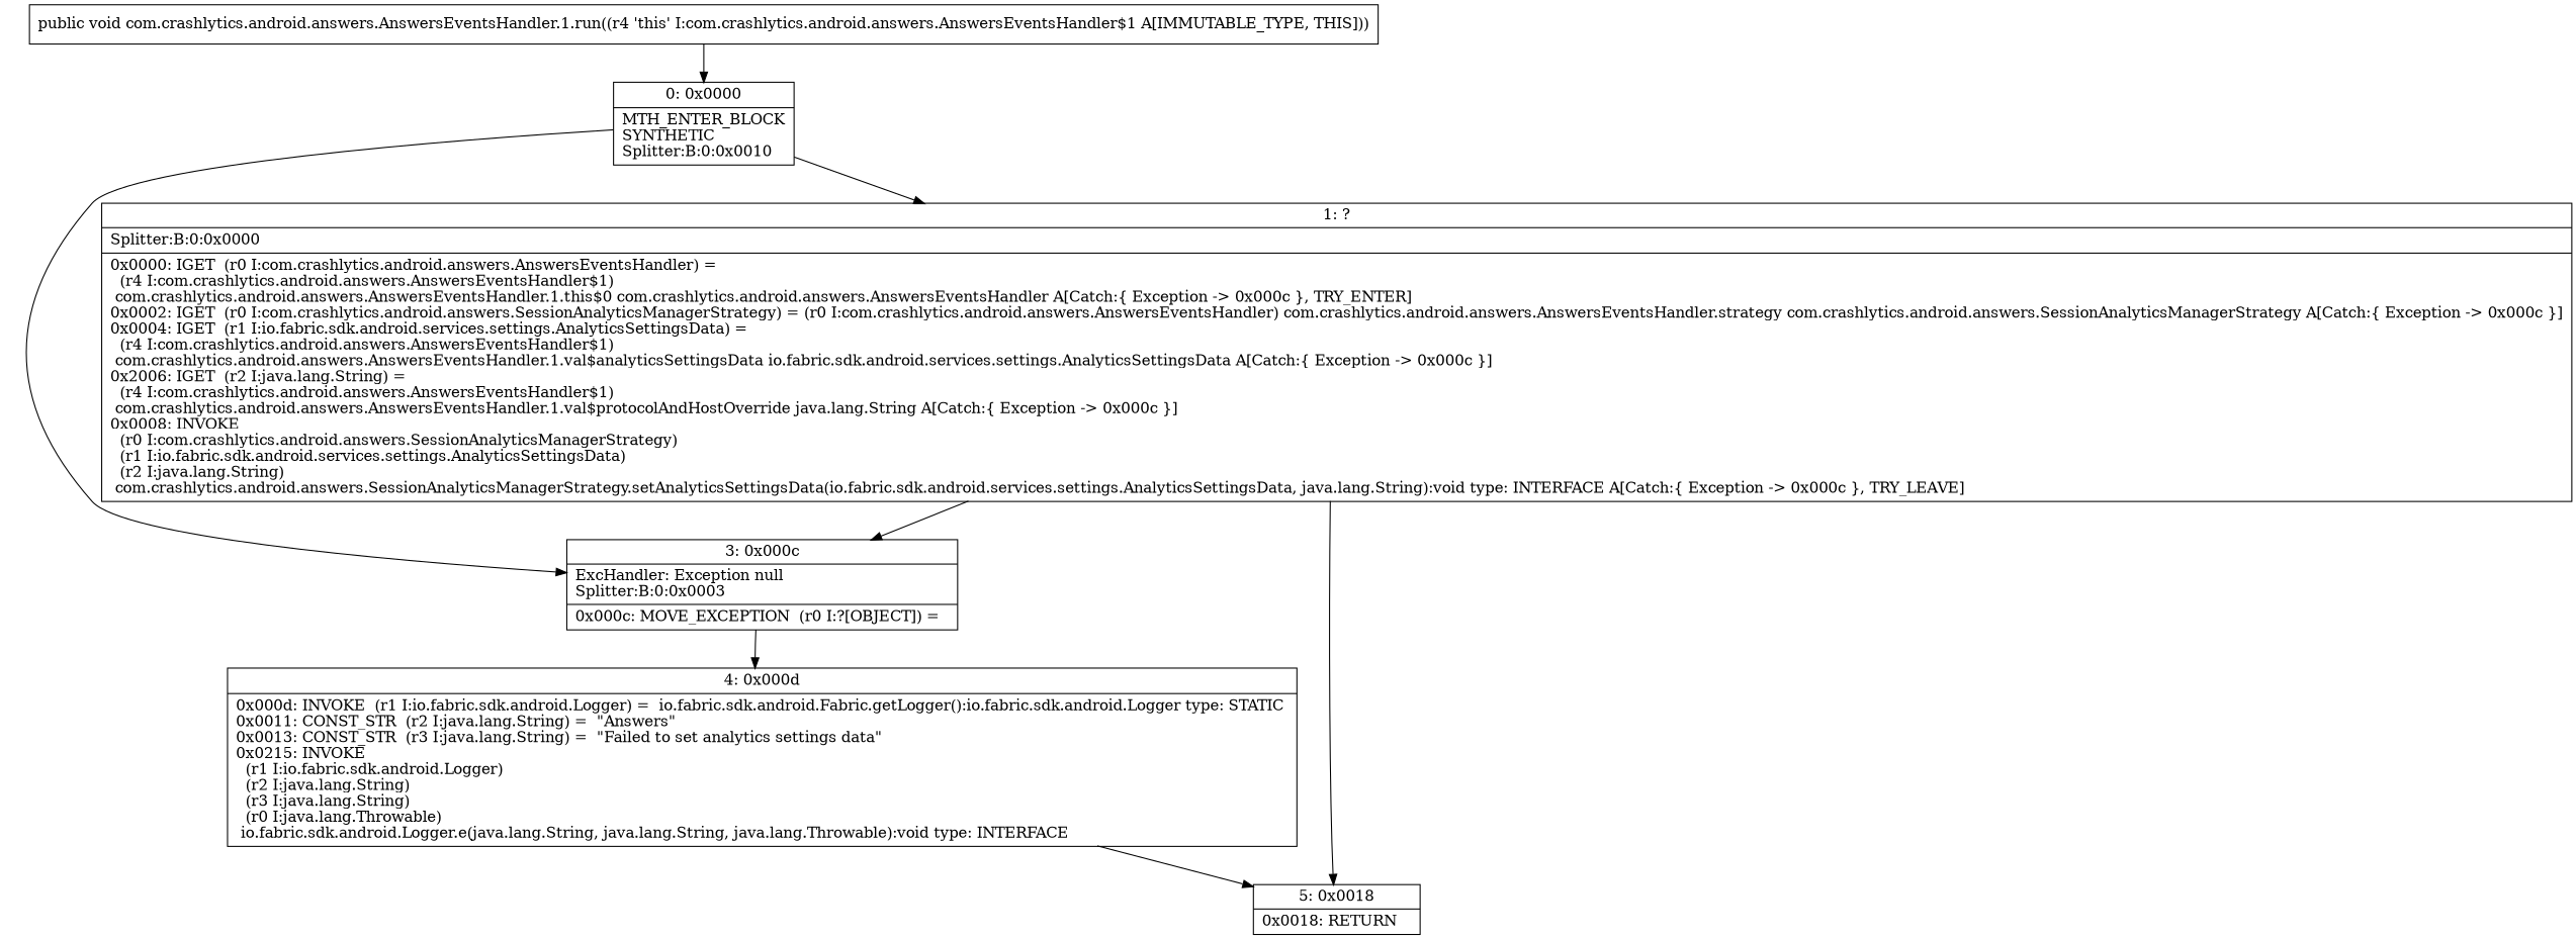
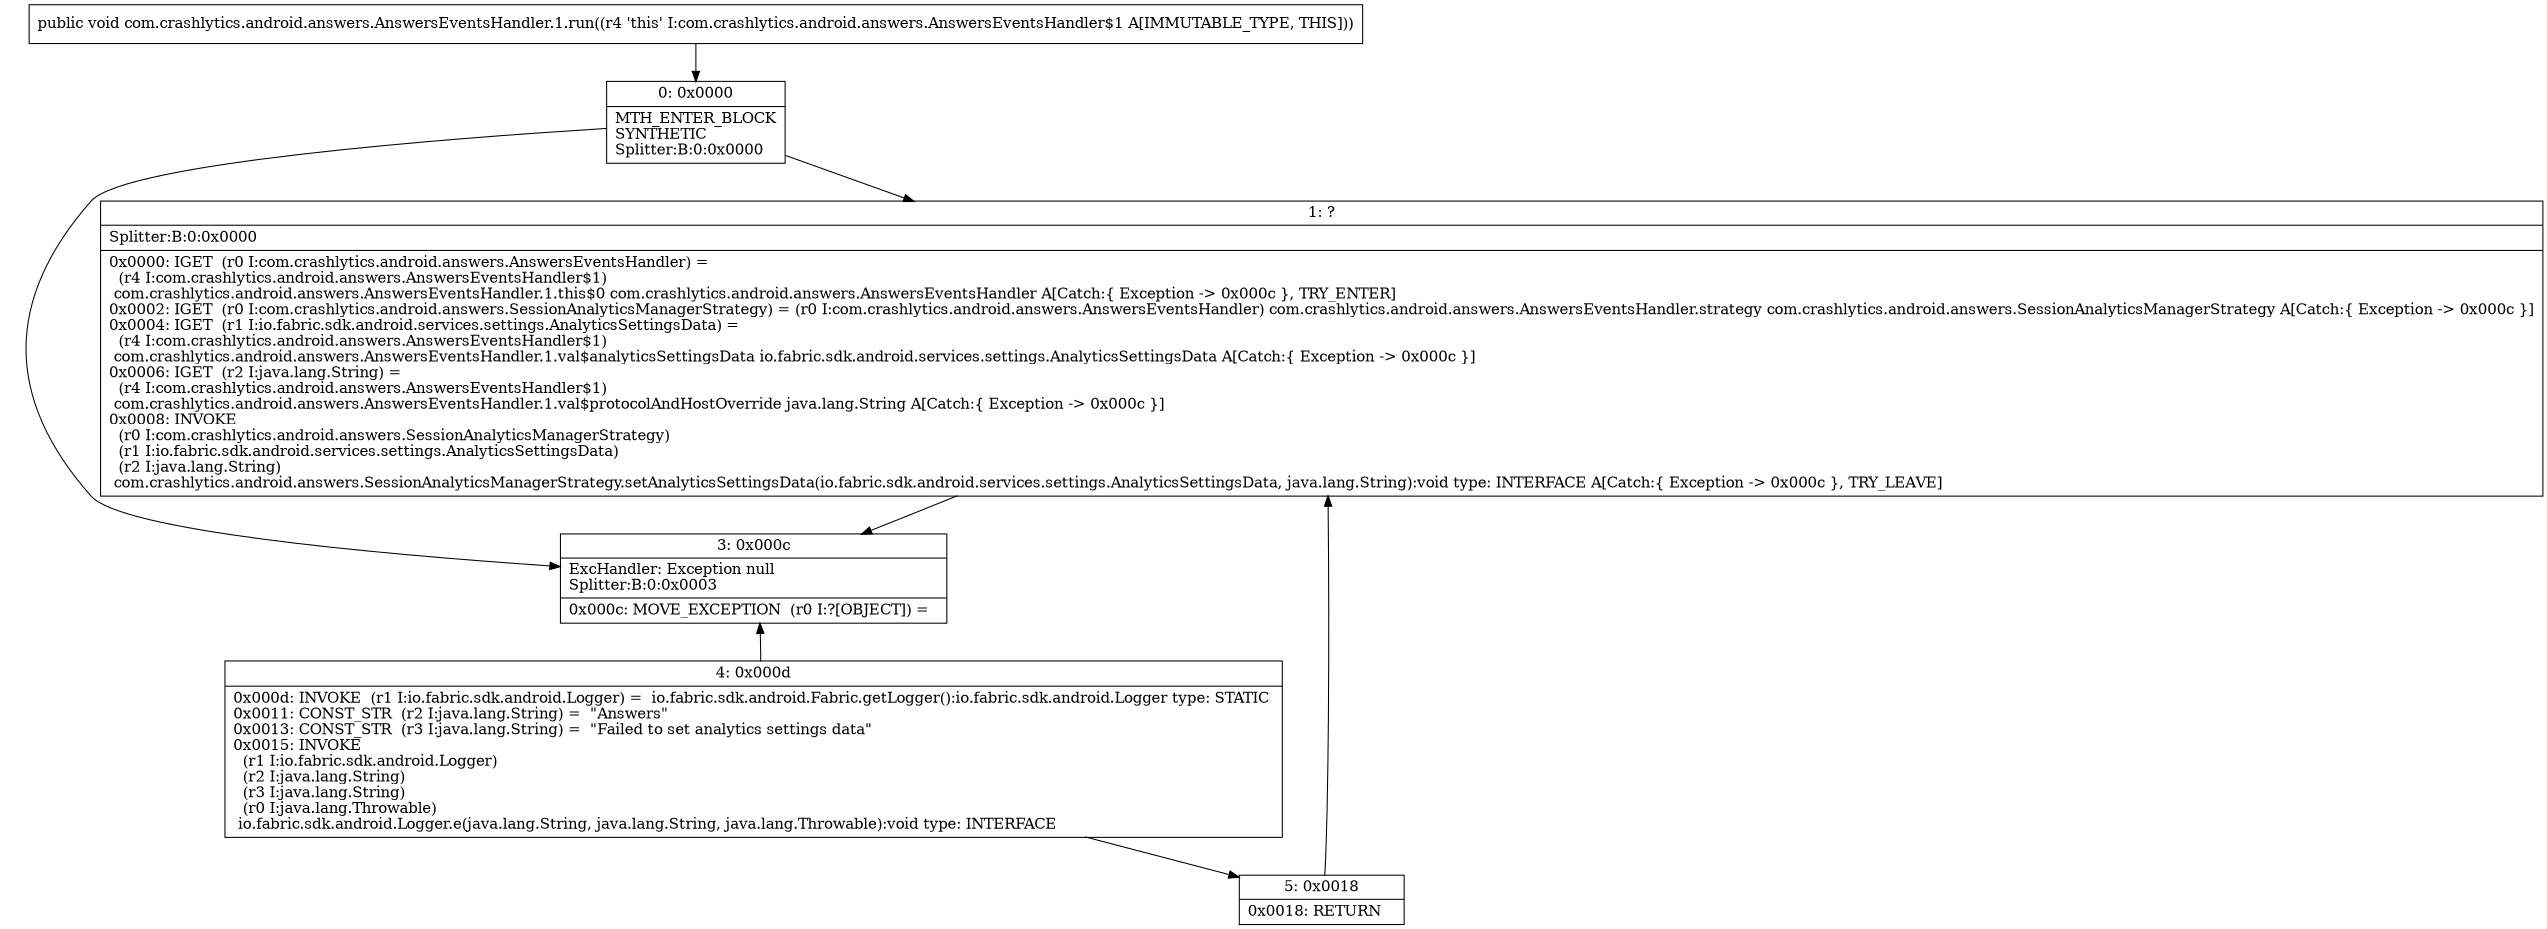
  digraph {
    node [shape=record]
-   n1 [label="{0\:\ 0x0000|MTH_ENTER_BLOCK\lSYNTHETIC\lSplitter:B:0:0x0010\l}"]
-   n2 [label="{1\:\ ?|Splitter:B:0:0x0000\l|0x0000: IGET  (r0 I:com.crashlytics.android.answers.AnswersEventsHandler) = \l  (r4 I:com.crashlytics.android.answers.AnswersEventsHandler$1)\l com.crashlytics.android.answers.AnswersEventsHandler.1.this$0 com.crashlytics.android.answers.AnswersEventsHandler A[Catch:\{ Exception \-\> 0x000c \}, TRY_ENTER]\l0x0002: IGET  (r0 I:com.crashlytics.android.answers.SessionAnalyticsManagerStrategy) = (r0 I:com.crashlytics.android.answers.AnswersEventsHandler) com.crashlytics.android.answers.AnswersEventsHandler.strategy com.crashlytics.android.answers.SessionAnalyticsManagerStrategy A[Catch:\{ Exception \-\> 0x000c \}]\l0x0004: IGET  (r1 I:io.fabric.sdk.android.services.settings.AnalyticsSettingsData) = \l  (r4 I:com.crashlytics.android.answers.AnswersEventsHandler$1)\l com.crashlytics.android.answers.AnswersEventsHandler.1.val$analyticsSettingsData io.fabric.sdk.android.services.settings.AnalyticsSettingsData A[Catch:\{ Exception \-\> 0x000c \}]\l0x2006: IGET  (r2 I:java.lang.String) = \l  (r4 I:com.crashlytics.android.answers.AnswersEventsHandler$1)\l com.crashlytics.android.answers.AnswersEventsHandler.1.val$protocolAndHostOverride java.lang.String A[Catch:\{ Exception \-\> 0x000c \}]\l0x0008: INVOKE  \l  (r0 I:com.crashlytics.android.answers.SessionAnalyticsManagerStrategy)\l  (r1 I:io.fabric.sdk.android.services.settings.AnalyticsSettingsData)\l  (r2 I:java.lang.String)\l com.crashlytics.android.answers.SessionAnalyticsManagerStrategy.setAnalyticsSettingsData(io.fabric.sdk.android.services.settings.AnalyticsSettingsData, java.lang.String):void type: INTERFACE A[Catch:\{ Exception \-\> 0x000c \}, TRY_LEAVE]\l}"]
+   n1 [label="{0\:\ 0x0000|MTH_ENTER_BLOCK\lSYNTHETIC\lSplitter:B:0:0x0000\l}"]
+   n2 [label="{1\:\ ?|Splitter:B:0:0x0000\l|0x0000: IGET  (r0 I:com.crashlytics.android.answers.AnswersEventsHandler) = \l  (r4 I:com.crashlytics.android.answers.AnswersEventsHandler$1)\l com.crashlytics.android.answers.AnswersEventsHandler.1.this$0 com.crashlytics.android.answers.AnswersEventsHandler A[Catch:\{ Exception \-\> 0x000c \}, TRY_ENTER]\l0x0002: IGET  (r0 I:com.crashlytics.android.answers.SessionAnalyticsManagerStrategy) = (r0 I:com.crashlytics.android.answers.AnswersEventsHandler) com.crashlytics.android.answers.AnswersEventsHandler.strategy com.crashlytics.android.answers.SessionAnalyticsManagerStrategy A[Catch:\{ Exception \-\> 0x000c \}]\l0x0004: IGET  (r1 I:io.fabric.sdk.android.services.settings.AnalyticsSettingsData) = \l  (r4 I:com.crashlytics.android.answers.AnswersEventsHandler$1)\l com.crashlytics.android.answers.AnswersEventsHandler.1.val$analyticsSettingsData io.fabric.sdk.android.services.settings.AnalyticsSettingsData A[Catch:\{ Exception \-\> 0x000c \}]\l0x0006: IGET  (r2 I:java.lang.String) = \l  (r4 I:com.crashlytics.android.answers.AnswersEventsHandler$1)\l com.crashlytics.android.answers.AnswersEventsHandler.1.val$protocolAndHostOverride java.lang.String A[Catch:\{ Exception \-\> 0x000c \}]\l0x0008: INVOKE  \l  (r0 I:com.crashlytics.android.answers.SessionAnalyticsManagerStrategy)\l  (r1 I:io.fabric.sdk.android.services.settings.AnalyticsSettingsData)\l  (r2 I:java.lang.String)\l com.crashlytics.android.answers.SessionAnalyticsManagerStrategy.setAnalyticsSettingsData(io.fabric.sdk.android.services.settings.AnalyticsSettingsData, java.lang.String):void type: INTERFACE A[Catch:\{ Exception \-\> 0x000c \}, TRY_LEAVE]\l}"]
    n3 [label="{3\:\ 0x000c|ExcHandler: Exception null\lSplitter:B:0:0x0003\l|0x000c: MOVE_EXCEPTION  (r0 I:?[OBJECT]) =  \l}"]
    n4 [label="{5\:\ 0x0018|0x0018: RETURN   \l}"]
-   n5 [label="{4\:\ 0x000d|0x000d: INVOKE  (r1 I:io.fabric.sdk.android.Logger) =  io.fabric.sdk.android.Fabric.getLogger():io.fabric.sdk.android.Logger type: STATIC \l0x0011: CONST_STR  (r2 I:java.lang.String) =  \"Answers\" \l0x0013: CONST_STR  (r3 I:java.lang.String) =  \"Failed to set analytics settings data\" \l0x0215: INVOKE  \l  (r1 I:io.fabric.sdk.android.Logger)\l  (r2 I:java.lang.String)\l  (r3 I:java.lang.String)\l  (r0 I:java.lang.Throwable)\l io.fabric.sdk.android.Logger.e(java.lang.String, java.lang.String, java.lang.Throwable):void type: INTERFACE \l}"]
+   n5 [label="{4\:\ 0x000d|0x000d: INVOKE  (r1 I:io.fabric.sdk.android.Logger) =  io.fabric.sdk.android.Fabric.getLogger():io.fabric.sdk.android.Logger type: STATIC \l0x0011: CONST_STR  (r2 I:java.lang.String) =  \"Answers\" \l0x0013: CONST_STR  (r3 I:java.lang.String) =  \"Failed to set analytics settings data\" \l0x0015: INVOKE  \l  (r1 I:io.fabric.sdk.android.Logger)\l  (r2 I:java.lang.String)\l  (r3 I:java.lang.String)\l  (r0 I:java.lang.Throwable)\l io.fabric.sdk.android.Logger.e(java.lang.String, java.lang.String, java.lang.Throwable):void type: INTERFACE \l}"]
    n6 [label="{public void com.crashlytics.android.answers.AnswersEventsHandler.1.run((r4 'this' I:com.crashlytics.android.answers.AnswersEventsHandler$1 A[IMMUTABLE_TYPE, THIS])) }"]
    n1 -> n2
    n1 -> n3
    n2 -> n3
-   n2 -> n4
-   n3 -> n5
+   n4 -> n2
+   n5 -> n3
    n5 -> n4
    n6 -> n1
  }
